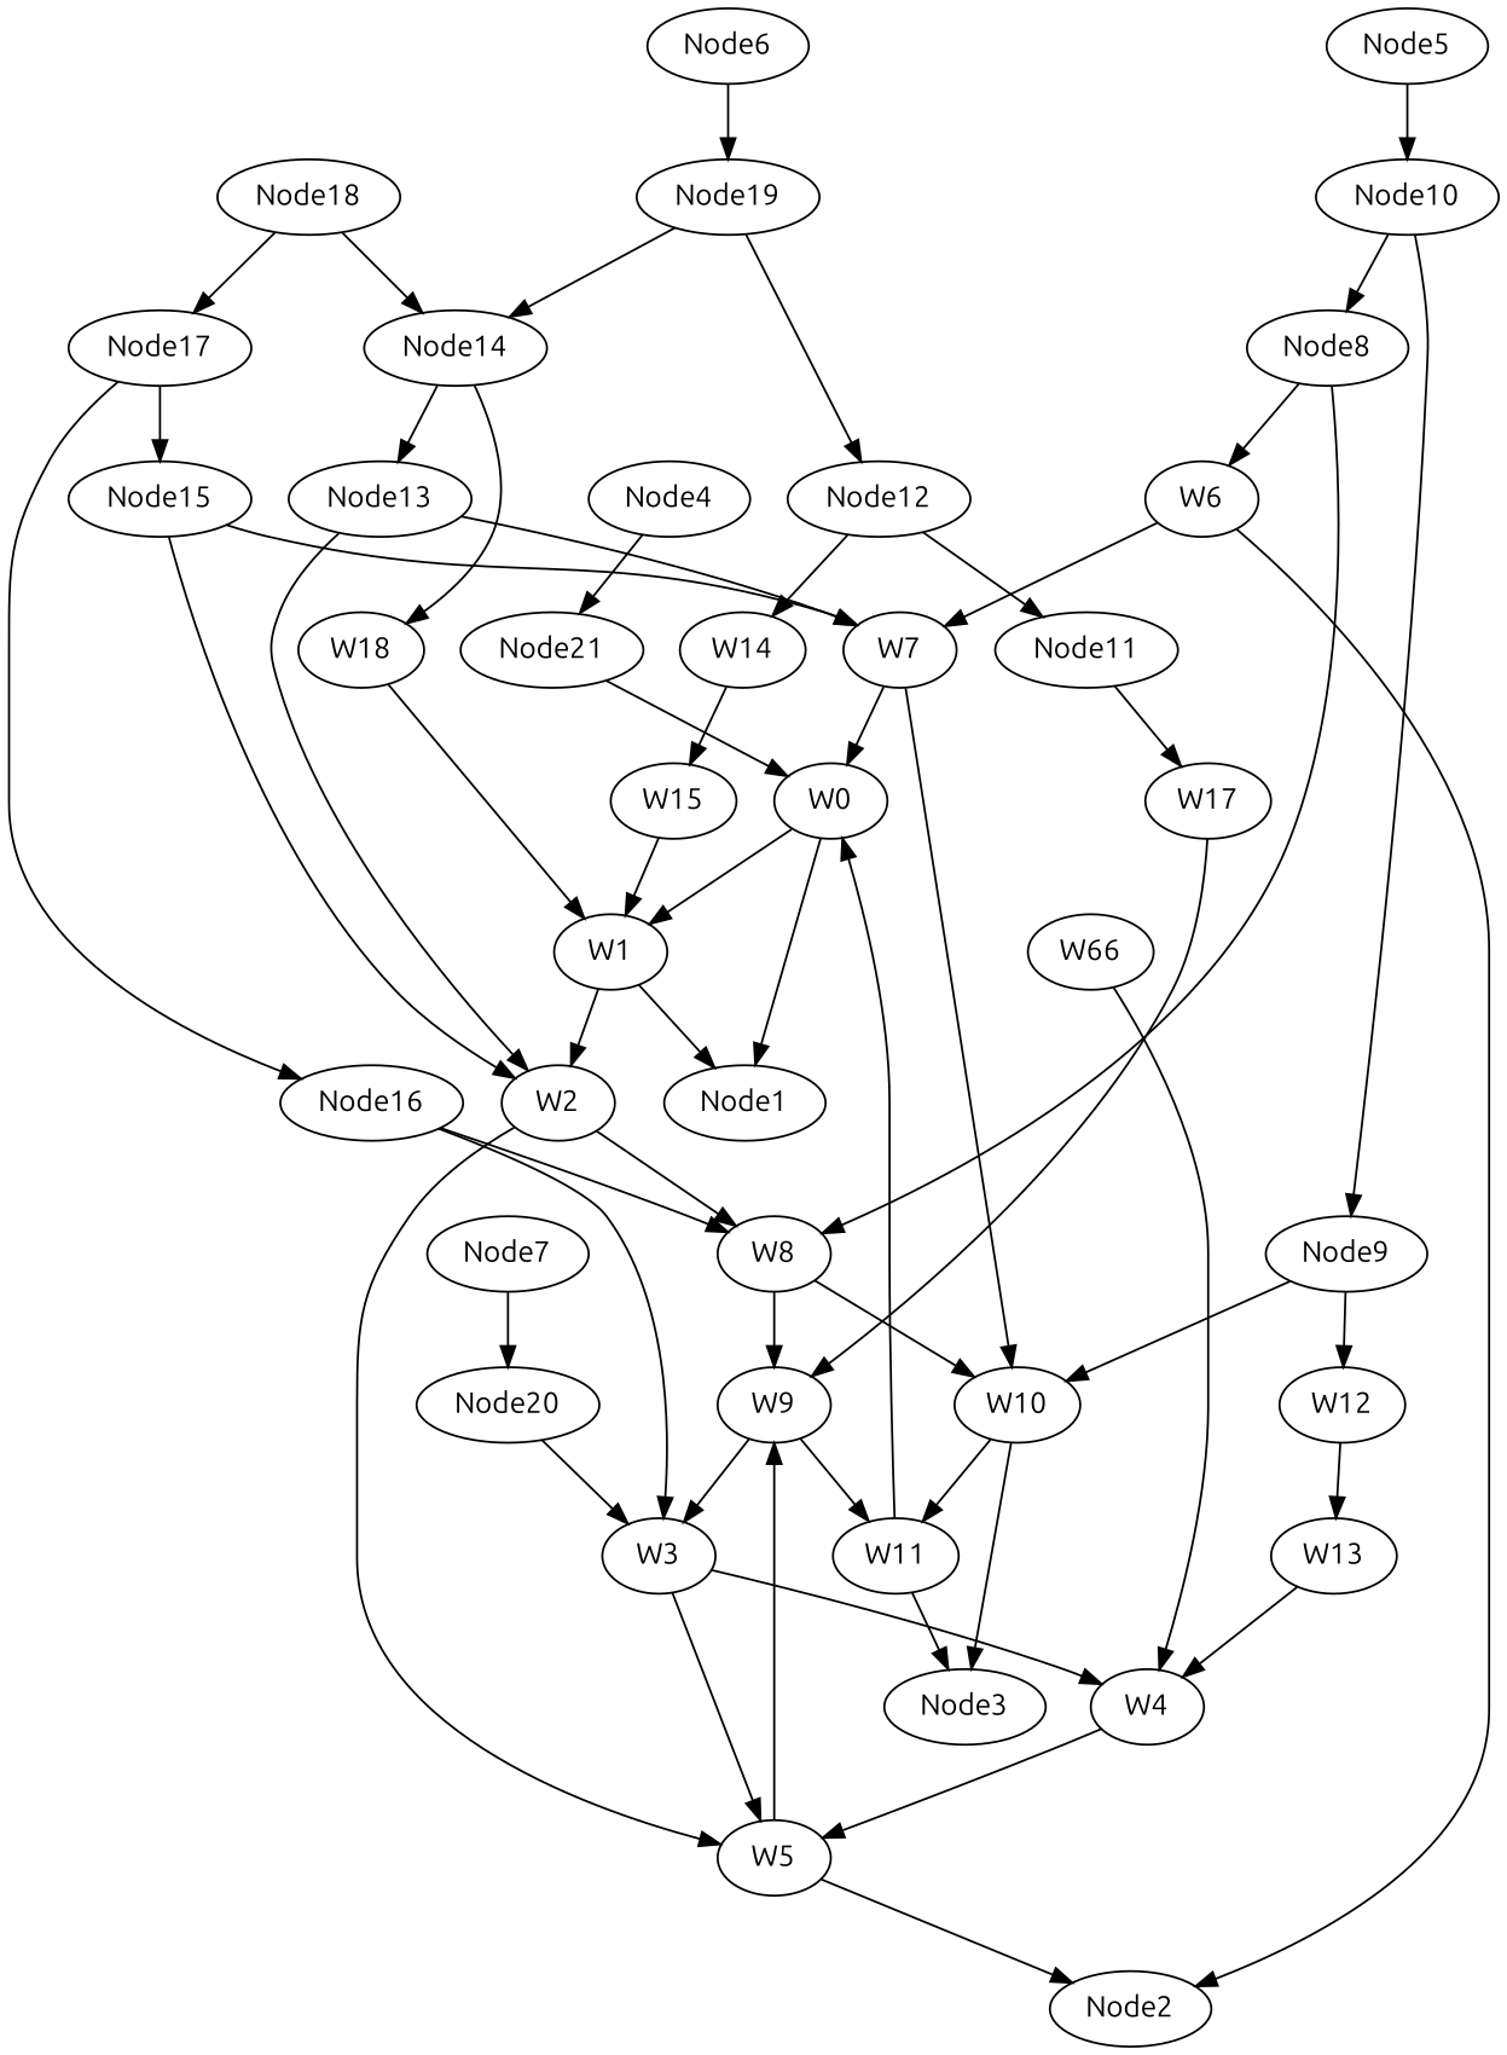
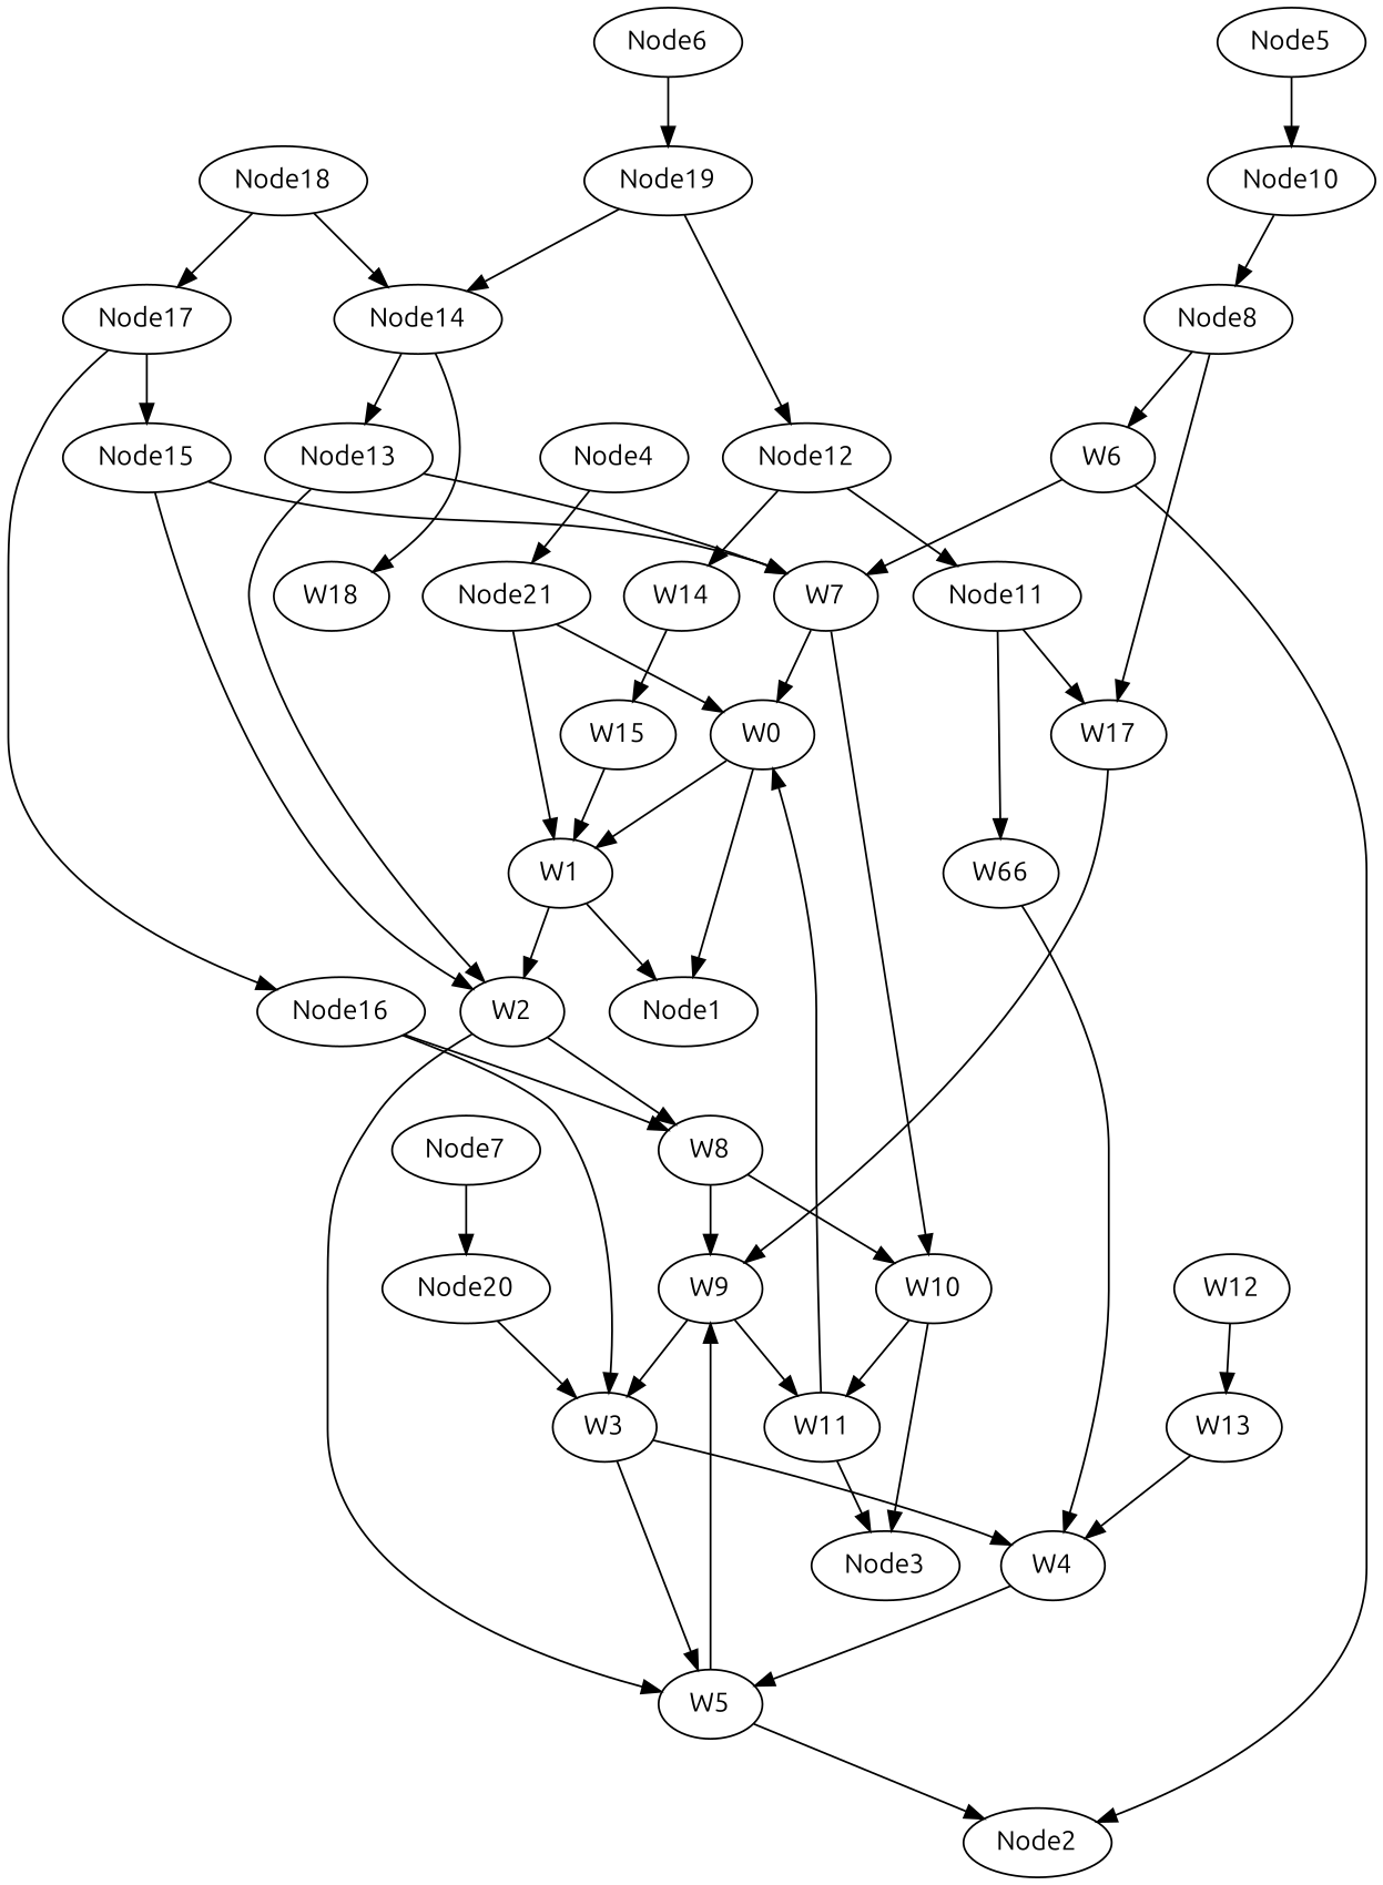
  strict digraph {
    fontname=Ubuntu
    node [fontname=Ubuntu]
    edge [fontname=Ubuntu]
    Node4
    Node21
    W0
    Node1
    W1
    Node5
    Node10
    Node8
-   Node9
    W6
    W8
    W10
    W12
    Node6
    Node19
    Node12
    Node14
    Node11
    W14
    Node18
    Node17
    Node7
    Node20
    W3
    W5
    W4
    W7
    Node2
    W9
    W11
    Node3
    W13
    n33 [label=W66]
    W17
    W15
    Node13
    W2
    W18
    Node15
    Node16
    Node4 -> Node21 [style=solid]
    Node21 -> W0
    W0 -> Node1
    W0 -> W1
    W1 -> Node1
    W1 -> W2
    Node5 -> Node10 [style=solid]
    Node10 -> Node8 [style=solid]
-   Node10 -> Node9 [style=solid]
    Node8 -> W6
-   Node8 -> W8
-   Node9 -> W10
-   Node9 -> W12
+   Node8 -> W17
    W6 -> W7
    W6 -> Node2
    W8 -> W10
    W8 -> W9
    W10 -> W11
    W10 -> Node3
    W12 -> W13
    Node6 -> Node19 [style=solid]
    Node19 -> Node12 [style=solid]
    Node19 -> Node14 [style=solid]
    Node12 -> Node11 [style=solid]
    Node12 -> W14
    Node14 -> Node13 [style=solid]
    Node14 -> W18
+   Node11 -> n33
    Node11 -> W17
    W14 -> W15
    Node18 -> Node14 [style=solid]
    Node18 -> Node17 [style=solid]
    Node17 -> Node15 [style=solid]
    Node17 -> Node16 [style=solid]
    Node7 -> Node20 [style=solid]
    Node20 -> W3
    W3 -> W5
    W3 -> W4
    W5 -> Node2
    W5 -> W9
    W4 -> W5
    W7 -> W0
    W7 -> W10
    W9 -> W3
    W9 -> W11
    W11 -> W0
    W11 -> Node3
    W13 -> W4
    n33 -> W4
    W17 -> W9
    W15 -> W1
    Node13 -> W7
    Node13 -> W2
    W2 -> W8
    W2 -> W5
-   W18 -> W1
+   Node21 -> W1
    Node15 -> W7
    Node15 -> W2
    Node16 -> W8
    Node16 -> W3
  }
